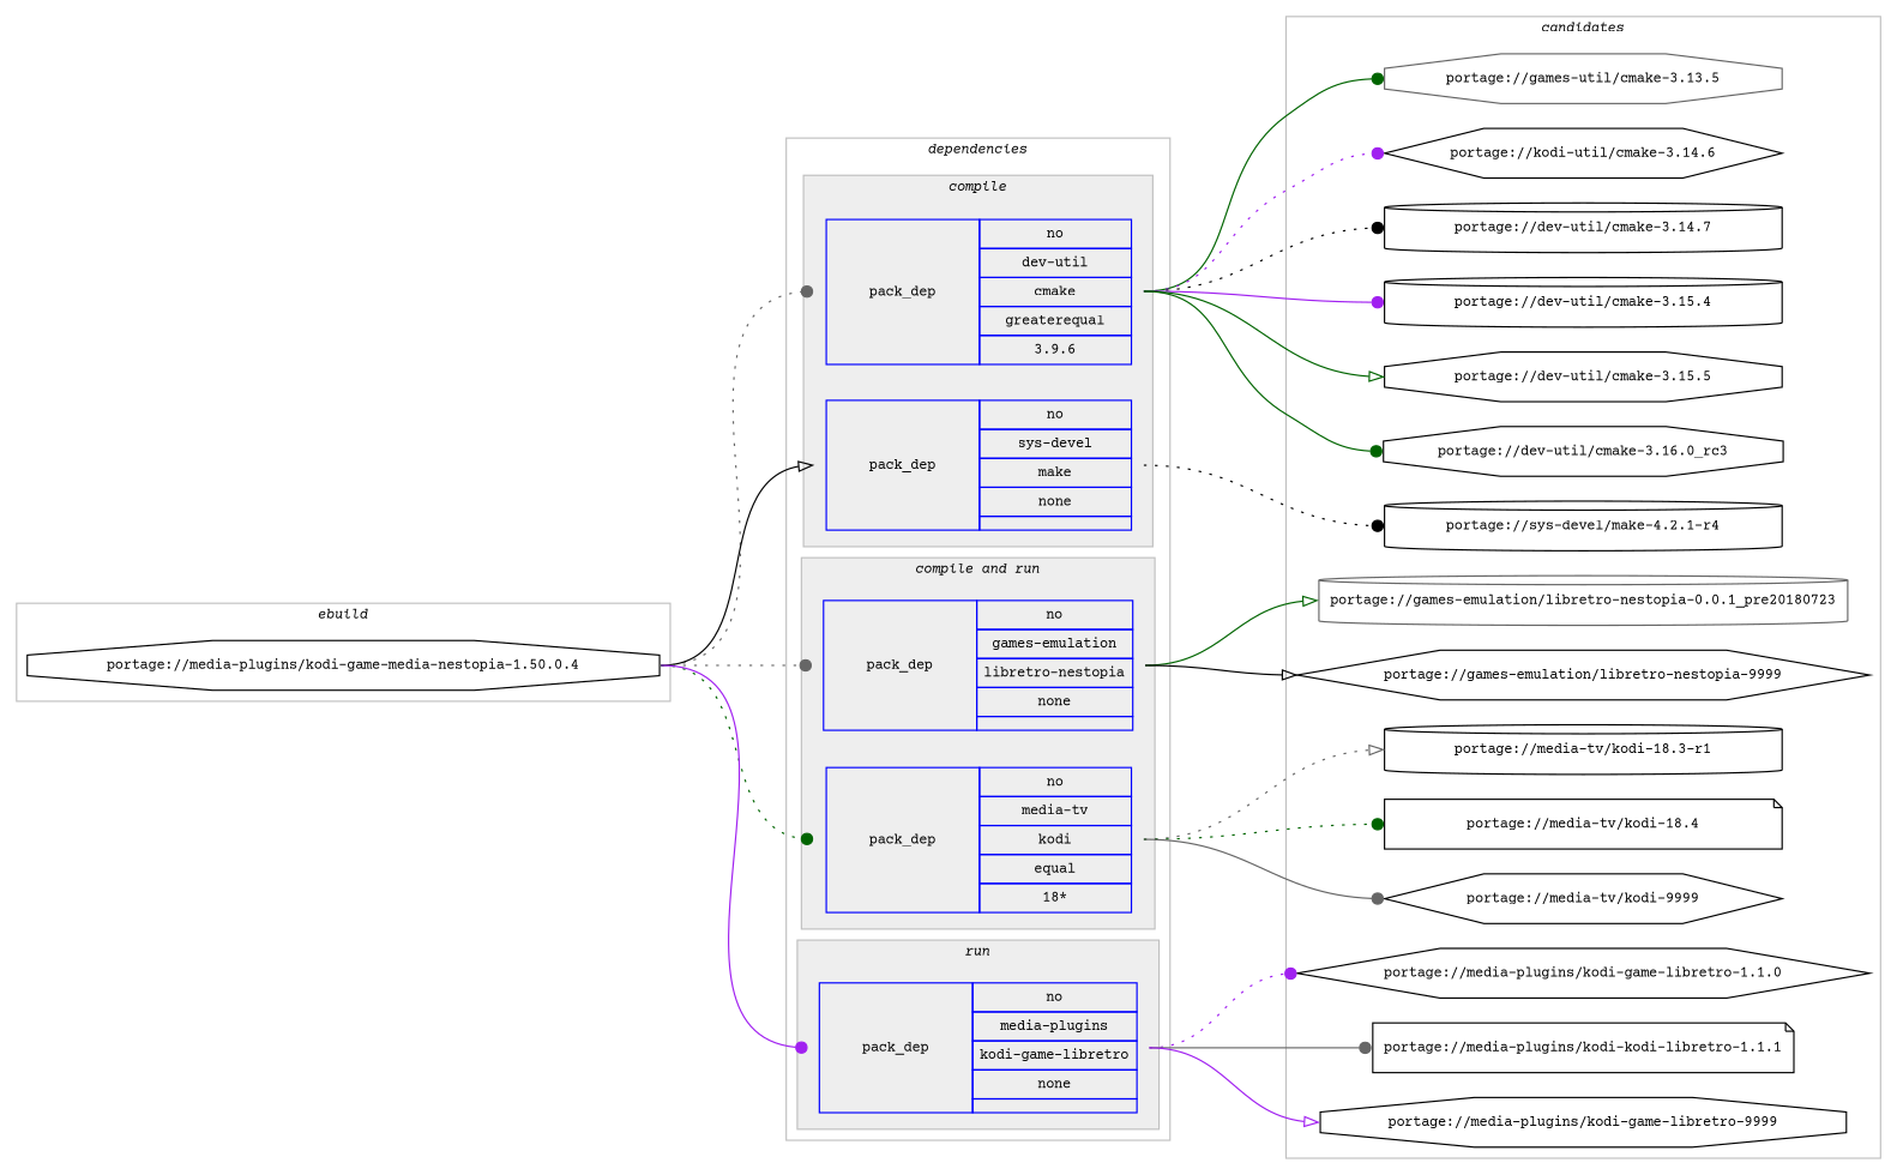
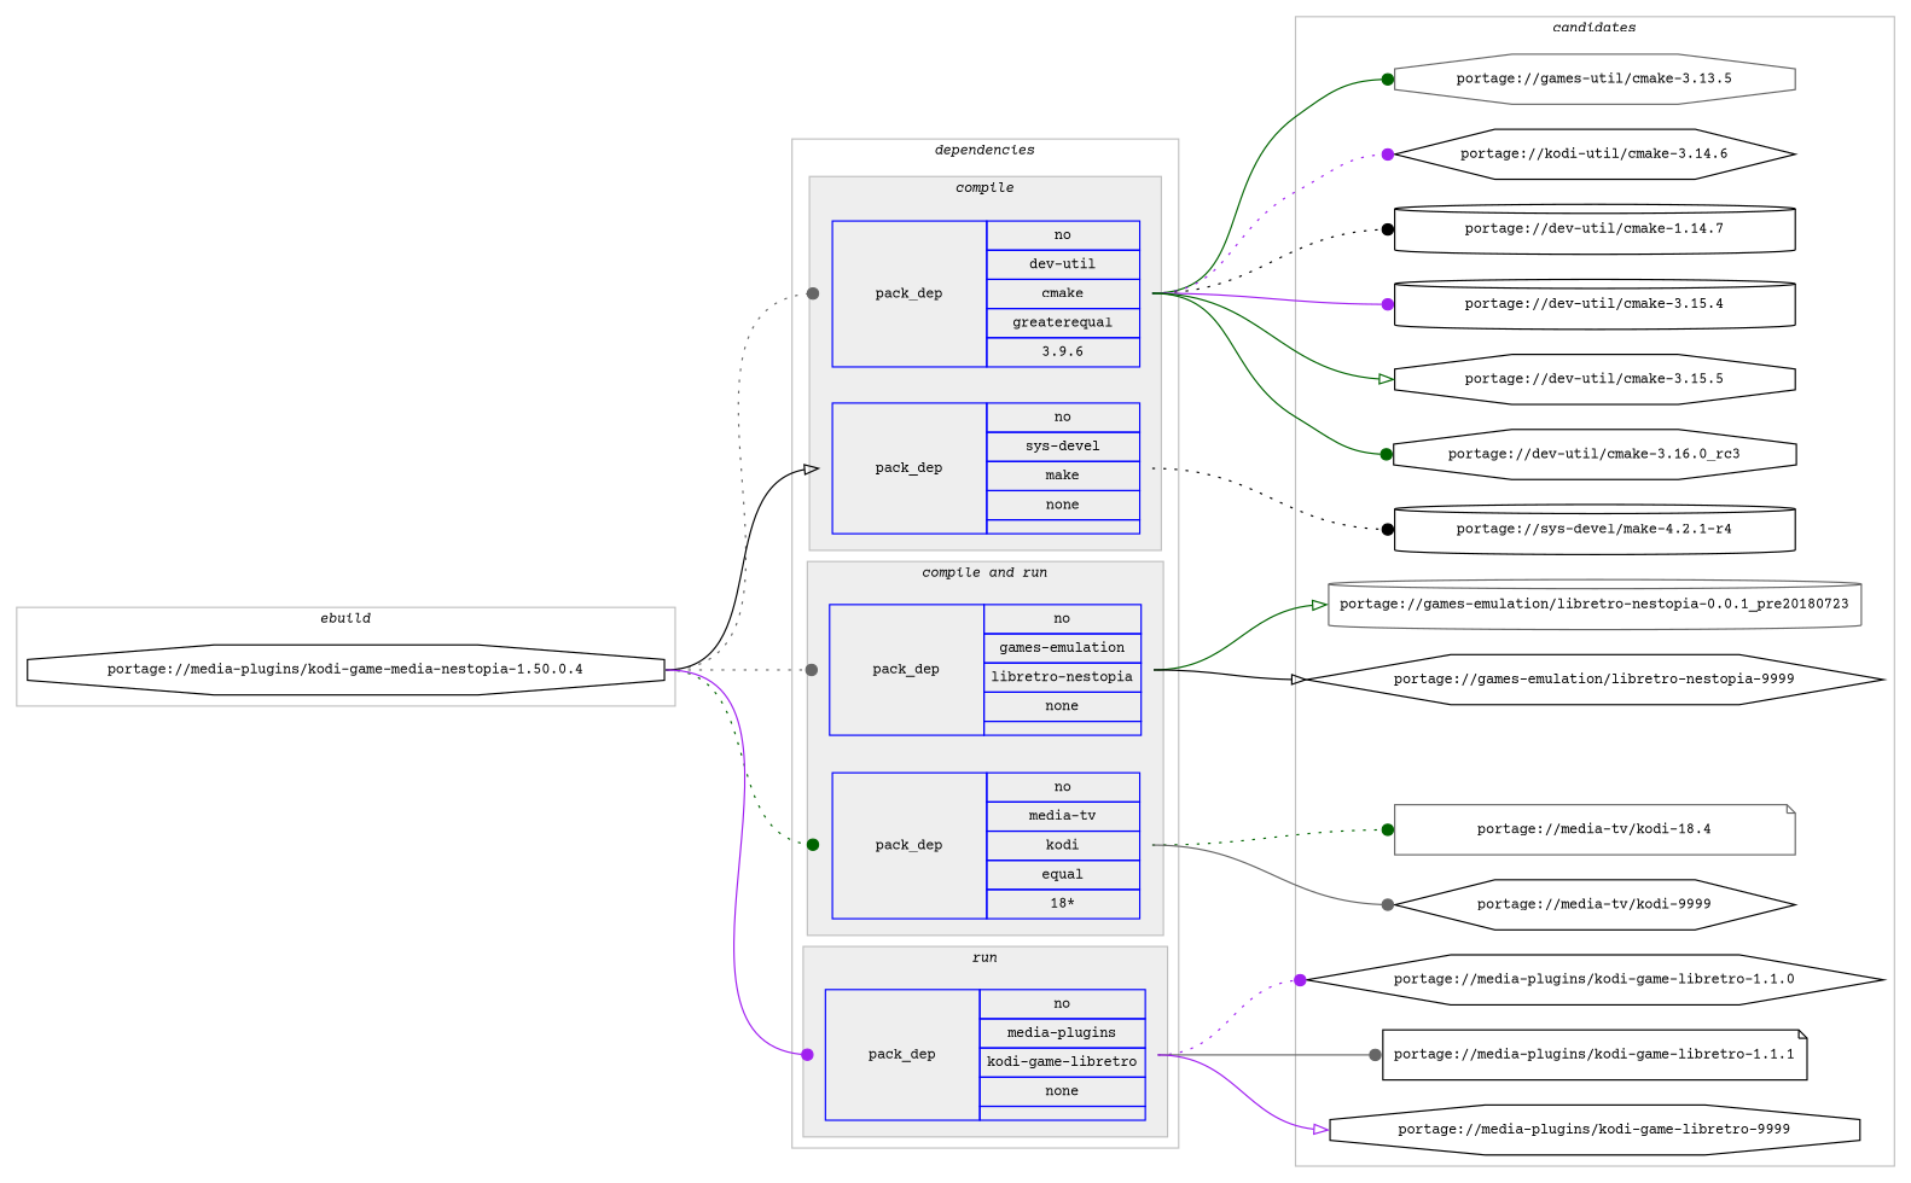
  digraph {
    compound=true
    concentrate=true
    fontname="Courier Prime"
    fontsize=10
    newrank=true
    rankdir=LR
    ranksep=1.5
    node [color=black fontname="Courier Prime" fontsize=10 shape=octagon]
    edge [arrowhead=dot color=darkgreen fontname="Courier Prime" headport=w style=solid tailport=e weight=100]
    n1 [label="portage://media-plugins/kodi-game-media-nestopia-1.50.0.4" width=4]
    n2 [color=blue label=<<TABLE BORDER="0" CELLBORDER="1" CELLSPACING="0" CELLPADDING="4" WIDTH="220"><TR><TD ROWSPAN="6" CELLPADDING="30">pack_dep</TD></TR><TR><TD WIDTH="110">no</TD></TR><TR><TD>dev-util</TD></TR><TR><TD>cmake</TD></TR><TR><TD>greaterequal</TD></TR><TR><TD>3.9.6</TD></TR></TABLE>> shape=none]
    n3 [color=blue label=<<TABLE BORDER="0" CELLBORDER="1" CELLSPACING="0" CELLPADDING="4" WIDTH="220"><TR><TD ROWSPAN="6" CELLPADDING="30">pack_dep</TD></TR><TR><TD WIDTH="110">no</TD></TR><TR><TD>sys-devel</TD></TR><TR><TD>make</TD></TR><TR><TD>none</TD></TR><TR><TD></TD></TR></TABLE>> shape=none]
    n4 [color=blue label=<<TABLE BORDER="0" CELLBORDER="1" CELLSPACING="0" CELLPADDING="4" WIDTH="220"><TR><TD ROWSPAN="6" CELLPADDING="30">pack_dep</TD></TR><TR><TD WIDTH="110">no</TD></TR><TR><TD>games-emulation</TD></TR><TR><TD>libretro-nestopia</TD></TR><TR><TD>none</TD></TR><TR><TD></TD></TR></TABLE>> shape=none]
    n5 [color=blue label=<<TABLE BORDER="0" CELLBORDER="1" CELLSPACING="0" CELLPADDING="4" WIDTH="220"><TR><TD ROWSPAN="6" CELLPADDING="30">pack_dep</TD></TR><TR><TD WIDTH="110">no</TD></TR><TR><TD>media-tv</TD></TR><TR><TD>kodi</TD></TR><TR><TD>equal</TD></TR><TR><TD>18*</TD></TR></TABLE>> shape=none]
    n6 [color=blue label=<<TABLE BORDER="0" CELLBORDER="1" CELLSPACING="0" CELLPADDING="4" WIDTH="220"><TR><TD ROWSPAN="6" CELLPADDING="30">pack_dep</TD></TR><TR><TD WIDTH="110">no</TD></TR><TR><TD>media-plugins</TD></TR><TR><TD>kodi-game-libretro</TD></TR><TR><TD>none</TD></TR><TR><TD></TD></TR></TABLE>> shape=none]
    n7 [color=gray40 label="portage://games-util/cmake-3.13.5" width=4]
    n8 [label="portage://kodi-util/cmake-3.14.6" shape=hexagon width=4]
-   n9 [label="portage://dev-util/cmake-3.14.7" shape=cylinder width=4]
+   n9 [label="portage://dev-util/cmake-1.14.7" shape=cylinder width=4]
    n10 [label="portage://dev-util/cmake-3.15.4" shape=cylinder width=4]
    n11 [label="portage://dev-util/cmake-3.15.5" width=4]
    n12 [label="portage://dev-util/cmake-3.16.0_rc3" width=4]
    n13 [label="portage://sys-devel/make-4.2.1-r4" shape=cylinder width=4]
    n14 [color=gray40 label="portage://games-emulation/libretro-nestopia-0.0.1_pre20180723" shape=cylinder width=4]
    n15 [label="portage://games-emulation/libretro-nestopia-9999" shape=hexagon width=4]
-   n16 [label="portage://media-tv/kodi-18.3-r1" shape=cylinder width=4]
-   n17 [label="portage://media-tv/kodi-18.4" shape=note width=4]
+   n17 [color=gray40 label="portage://media-tv/kodi-18.4" shape=note width=4]
    n18 [label="portage://media-tv/kodi-9999" shape=hexagon width=4]
    n19 [label="portage://media-plugins/kodi-game-libretro-1.1.0" shape=hexagon width=4]
-   n20 [label="portage://media-plugins/kodi-kodi-libretro-1.1.1" shape=note width=4]
+   n20 [label="portage://media-plugins/kodi-game-libretro-1.1.1" shape=note width=4]
    n21 [label="portage://media-plugins/kodi-game-libretro-9999" width=4]
    subgraph cluster_1 {
      color=gray
      label=<<i>ebuild</i>>
      rank=same
      n1
    }
    subgraph cluster_2 {
      color=gray
      label=<<i>dependencies</i>>
      subgraph cluster_3 {
        color=gray
        fillcolor="#eeeeee"
        label=<<i>compile</i>>
        style=filled
        subgraph sub_4 {
          color=gray
          fillcolor="#eeeeee"
          label=<<i>compile</i>>
          style=filled
          n2
        }
        subgraph sub_5 {
          color=gray
          fillcolor="#eeeeee"
          label=<<i>compile</i>>
          style=filled
          n3
        }
      }
      subgraph cluster_6 {
        color=gray
        fillcolor="#eeeeee"
        label=<<i>compile and run</i>>
        style=filled
        subgraph sub_7 {
          color=gray
          fillcolor="#eeeeee"
          label=<<i>compile and run</i>>
          style=filled
          n4
        }
        subgraph sub_8 {
          color=gray
          fillcolor="#eeeeee"
          label=<<i>compile and run</i>>
          style=filled
          n5
        }
      }
      subgraph cluster_9 {
        color=gray
        fillcolor="#eeeeee"
        label=<<i>run</i>>
        style=filled
        subgraph sub_10 {
          color=gray
          fillcolor="#eeeeee"
          label=<<i>run</i>>
          style=filled
          n6
        }
      }
    }
    subgraph cluster_11 {
      color=gray
      label=<<i>candidates</i>>
      rank=same
      subgraph sub_12 {
        color=black
        label=<<i>candidates</i>>
        nodesep=1
        rank=same
        n7
        n8
        n9
        n10
        n11
        n12
      }
      subgraph sub_13 {
        color=black
        label=<<i>candidates</i>>
        nodesep=1
        rank=same
        n13
      }
      subgraph sub_14 {
        color=black
        label=<<i>candidates</i>>
        nodesep=1
        rank=same
        n14
        n15
      }
      subgraph sub_15 {
        color=black
        label=<<i>candidates</i>>
        nodesep=1
        rank=same
-       n16
        n17
        n18
      }
      subgraph sub_16 {
        color=black
        label=<<i>candidates</i>>
        nodesep=1
        rank=same
        n19
        n20
        n21
      }
    }
    n1 -> n2 [color=gray40 style=dotted weight=20]
    n1 -> n3 [arrowhead=onormal color=black weight=20]
    n1 -> n4 [color=gray40 style=dotted weight=20]
    n1 -> n5 [style=dotted weight=20]
    n1 -> n6 [color=purple weight=20]
    n2 -> n7
    n2 -> n8 [color=purple style=dotted]
    n2 -> n9 [color=black style=dotted]
    n2 -> n10 [color=purple]
    n2 -> n11 [arrowhead=onormal]
    n2 -> n12
    n3 -> n13 [color=black style=dotted]
    n4 -> n14 [arrowhead=onormal]
    n4 -> n15 [arrowhead=onormal color=black]
-   n5 -> n16 [arrowhead=onormal color=gray40 style=dotted]
    n5 -> n17 [style=dotted]
    n5 -> n18 [color=gray40]
    n6 -> n19 [color=purple style=dotted]
    n6 -> n20 [color=gray40]
    n6 -> n21 [arrowhead=onormal color=purple]
  }
